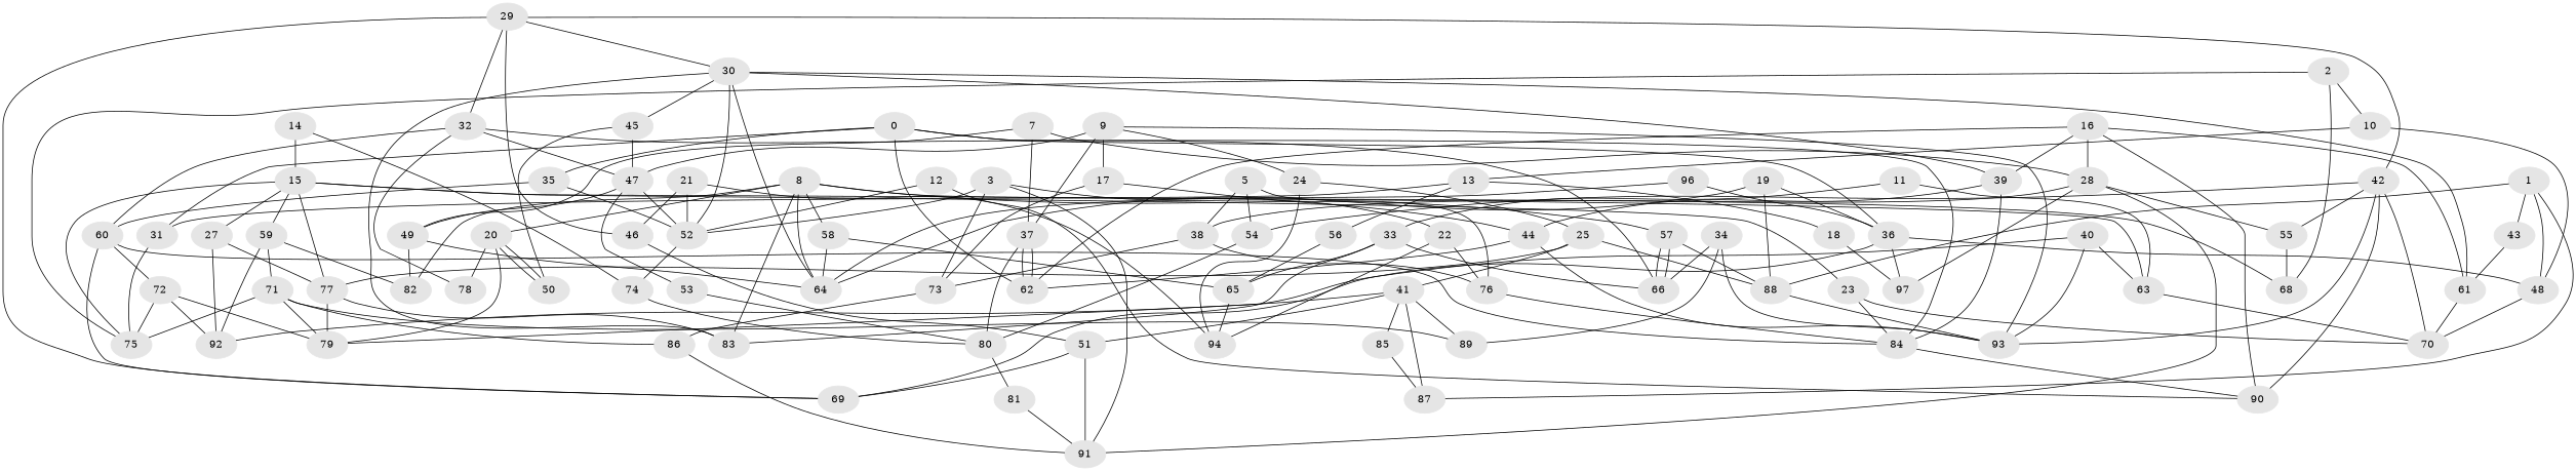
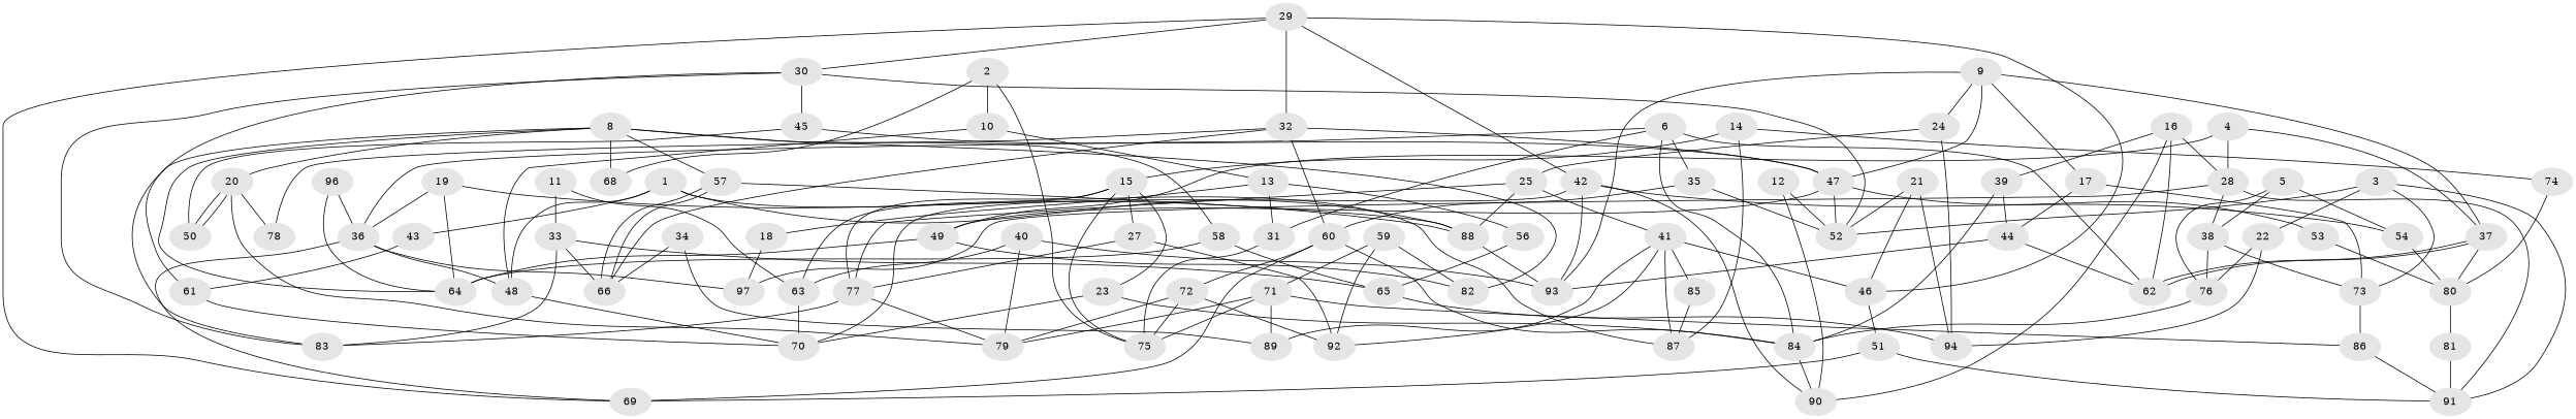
  graph {
    node [color=gray90 style=filled]
    1
    43
    48
    87
    88
    61
    70
    93
    2
    10
    68
    75
    13
    3
    22
    52
    73
    91
    76
    94
    74
    86
-   4 [label=7]
+   4
    28
    37
    49
    38
    n28 [label=97]
-   55
    62
    80
    82
    64
    5
    54
    84
-   6 [label=0]
+   6
    31
    35
    36
    60
    69
    90
    56
    65
    8
    20
    57
    58
    83
    50
    78
    79
    66
    9
    17
    24
    47
    44
    25
    53
    18
    11
    33
    63
    12
    14
    15
    23
    27
    59
    77
    92
    71
    16
    39
    19
    21
    46
    51
    41
    89
    85
    n84 [label=96]
    29
    30
    32
    42
    45
    72
    34
    81
    40
    1 -- 43
    1 -- 48
    1 -- 87
    1 -- 88
    43 -- 61
    48 -- 70
    88 -- 93
    61 -- 70
    2 -- 10
    2 -- 68
    2 -- 75
    10 -- 48
    10 -- 13
    13 -- 31
    13 -- 56
    13 -- 18
    3 -- 22
    3 -- 52
    3 -- 73
    3 -- 91
    22 -- 76
    22 -- 94
-   52 -- 74
    73 -- 86
    76 -- 84
    74 -- 80
    86 -- 91
    4 -- 28
    4 -- 37
    4 -- 49
    28 -- 91
    28 -- 38
    28 -- n28
-   28 -- 55
    37 -- 62
    37 -- 62
    37 -- 80
    49 -- 82
    49 -- 64
    38 -- 73
    38 -- 76
-   55 -- 68
    80 -- 81
    5 -- 76
    5 -- 38
    5 -- 54
    54 -- 80
    84 -- 90
    6 -- 62
    6 -- 84
    6 -- 31
    6 -- 35
    6 -- 36
    31 -- 75
    35 -- 52
    35 -- 60
    36 -- 48
    36 -- n28
    36 -- 69
    60 -- 84
    60 -- 69
    60 -- 72
    56 -- 65
    65 -- 94
    8 -- 68
    8 -- 82
    8 -- 64
    8 -- 20
    8 -- 57
    8 -- 58
    8 -- 83
    20 -- 50
    20 -- 50
    20 -- 78
    20 -- 79
    57 -- 88
    57 -- 66
    57 -- 66
    58 -- 64
    58 -- 65
    9 -- 93
    9 -- 37
    9 -- 17
    9 -- 24
    9 -- 47
    17 -- 73
    17 -- 44
    24 -- 94
    24 -- 25
    47 -- 52
    47 -- 49
    47 -- 53
    44 -- 93
    44 -- 62
    25 -- 88
    25 -- 77
    25 -- 41
    53 -- 80
    18 -- n28
    11 -- 33
    11 -- 63
    33 -- 65
    33 -- 83
    33 -- 66
    63 -- 70
    12 -- 52
    12 -- 90
+   14 -- 87
    14 -- 74
    14 -- 15
    15 -- 75
    15 -- 63
    15 -- 23
    15 -- 27
-   15 -- 59
    15 -- 77
    23 -- 70
    23 -- 84
    27 -- 77
    27 -- 92
    59 -- 82
    59 -- 92
    59 -- 71
    77 -- 83
    77 -- 79
    71 -- 75
    71 -- 86
    71 -- 79
    71 -- 89
-   16 -- 61
    16 -- 28
    16 -- 62
    16 -- 90
    16 -- 39
    39 -- 84
    39 -- 44
    19 -- 88
    19 -- 64
    19 -- 36
    21 -- 52
    21 -- 94
    21 -- 46
    46 -- 51
    51 -- 91
    51 -- 69
    41 -- 87
    41 -- 92
-   41 -- 51
+   41 -- 46
    41 -- 89
    41 -- 85
    85 -- 87
    n84 -- 64
    n84 -- 36
    29 -- 69
    29 -- 46
    29 -- 30
    29 -- 32
    29 -- 42
    30 -- 61
    30 -- 52
-   30 -- 64
    30 -- 83
-   30 -- 39
    30 -- 45
    32 -- 60
    32 -- 78
    32 -- 66
    32 -- 47
    42 -- 70
    42 -- 93
-   42 -- 55
    42 -- 54
    42 -- 90
    45 -- 50
    45 -- 47
    72 -- 75
    72 -- 79
    72 -- 92
-   34 -- 93
    34 -- 66
    34 -- 89
    81 -- 91
    40 -- 93
    40 -- 79
    40 -- 63
  }
